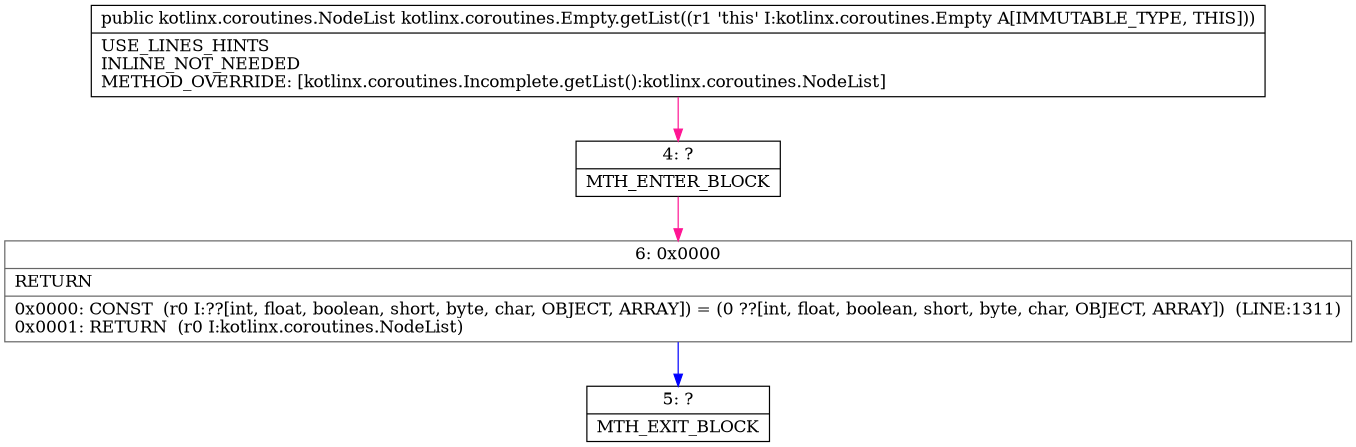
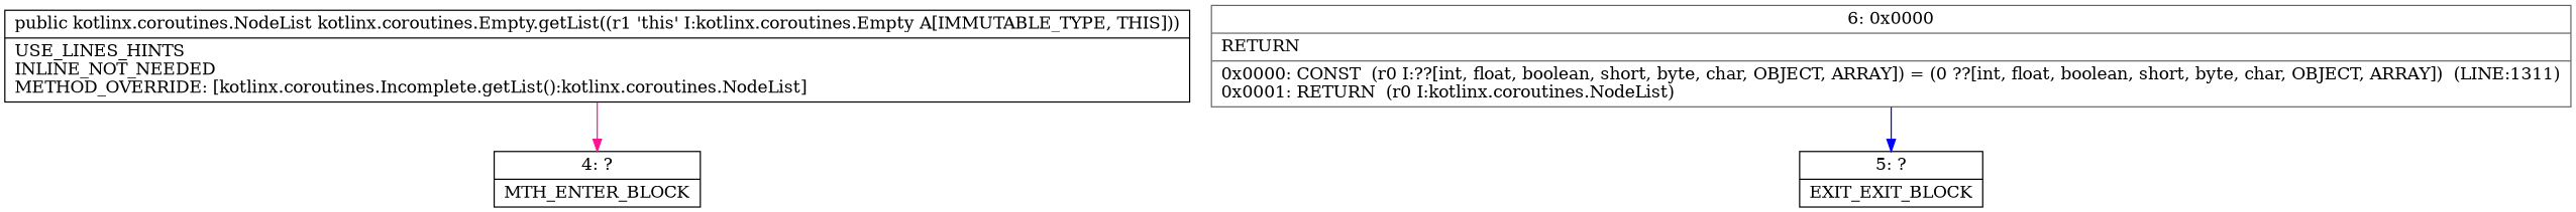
  digraph {
    node [color=black shape=record]
    edge [color=deeppink]
    n1 [label="{4\:\ ?|MTH_ENTER_BLOCK\l}"]
    n2 [color=gray40 label="{6\:\ 0x0000|RETURN\l|0x0000: CONST  (r0 I:??[int, float, boolean, short, byte, char, OBJECT, ARRAY]) = (0 ??[int, float, boolean, short, byte, char, OBJECT, ARRAY])  (LINE:1311)\l0x0001: RETURN  (r0 I:kotlinx.coroutines.NodeList) \l}"]
-   n3 [label="{5\:\ ?|MTH_EXIT_BLOCK\l}"]
+   n3 [label="{5\:\ ?|EXIT_EXIT_BLOCK\l}"]
    n4 [label="{public kotlinx.coroutines.NodeList kotlinx.coroutines.Empty.getList((r1 'this' I:kotlinx.coroutines.Empty A[IMMUTABLE_TYPE, THIS]))  | USE_LINES_HINTS\lINLINE_NOT_NEEDED\lMETHOD_OVERRIDE: [kotlinx.coroutines.Incomplete.getList():kotlinx.coroutines.NodeList]\l}"]
-   n1 -> n2
    n2 -> n3 [color=blue]
    n4 -> n1
  }
